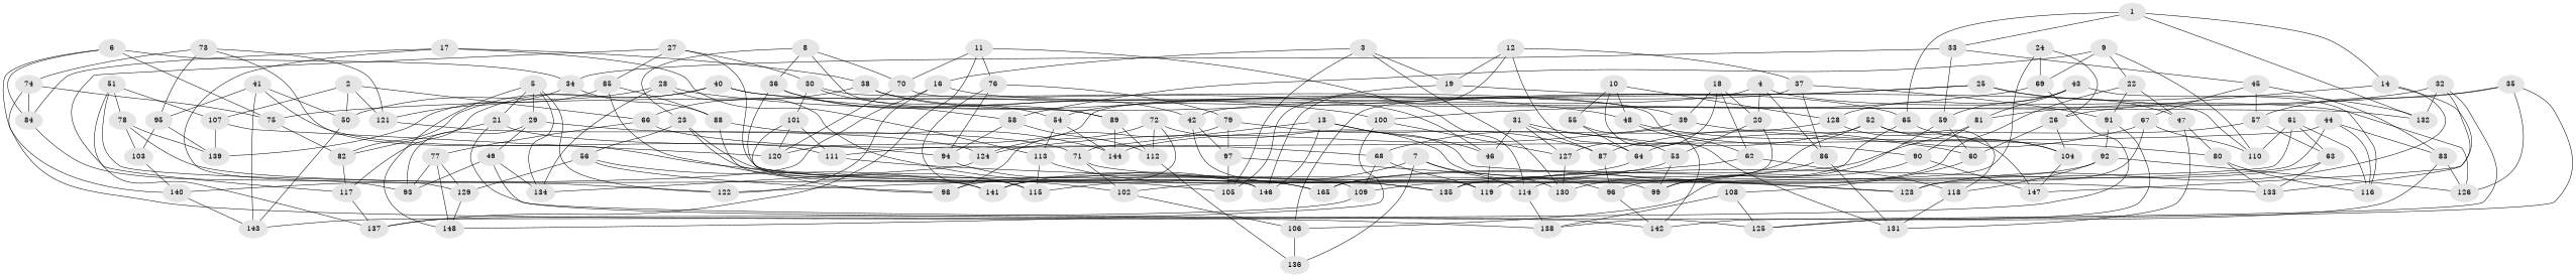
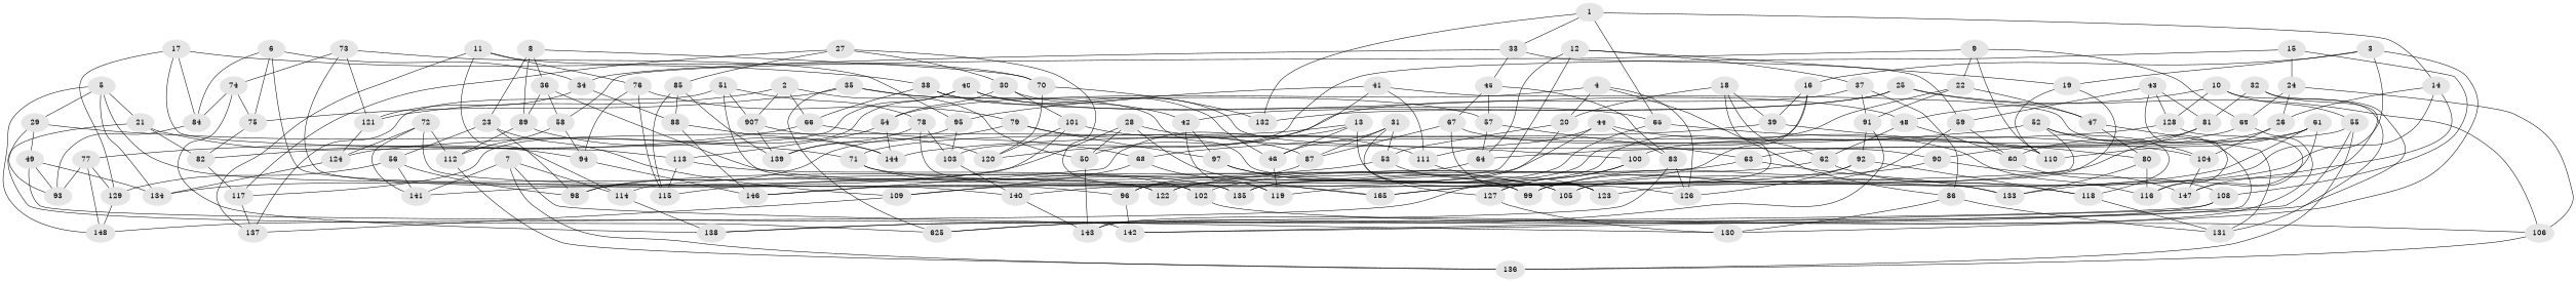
  graph {
    node [color=gray90 style=filled]
    1
    14
    33
    65
    132
    123
    26
    133
    34
    45
    59
    104
    96
    2
    50
    66
-   107
+   107 [label=907]
    121
    143
    68
    77
    120
    139
    124
    3
    16
    19
    105
    130
    122
    140
    39
    110
    4
    20
    54
    86
    126
    53
    135
    113
    144
    131
    5
    21
    134
    148
    29
    82
    94
-   125
+   125 [label=625]
    6
    75
    84
    88
    93
    7
    114
    136
    141
    138
    8
    23
    36
    70
    89
    56
    98
    109
    58
    112
    9
    22
    69
    47
    91
    100
    10
    48
    55
    128
    62
    60
    64
    142
    147
    11
    76
    137
    115
    79
    12
    37
    146
    13
    46
    71
    119
    102
+   15
    24
    103
    108
    106
    49
    80
    17
    38
    129
    42
    18
    127
    118
    99
    117
    92
    25
    97
    27
    30
    85
    90
    101
    28
    n125 [label=165]
    111
    31
    87
    32
    81
    57
    83
    67
    35
    63
    116
    40
    41
    95
    43
    44
    51
    78
    52
    61
    72
    73
    74
    1 -- 14
    1 -- 33
    1 -- 65
    1 -- 132
    14 -- 123
    14 -- 26
    14 -- 133
    33 -- 34
    33 -- 45
    33 -- 59
    65 -- 104
    65 -- 96
    26 -- 104
    26 -- 60
    34 -- 121
    34 -- 88
    45 -- 57
    45 -- 83
    45 -- 67
    59 -- 60
    59 -- 99
    104 -- 147
    96 -- 142
    2 -- 50
    2 -- 66
    2 -- 107
    2 -- 121
    50 -- 143
    66 -- 68
    66 -- 77
    107 -- 120
    107 -- 139
    121 -- 124
    68 -- 109
    68 -- 119
    77 -- 148
    77 -- 93
    77 -- 129
    124 -- 134
    3 -- 16
    3 -- 19
    3 -- 105
    3 -- 130
    16 -- 122
    16 -- 140
    16 -- 39
    19 -- 105
    19 -- 110
    140 -- 143
    39 -- 124
    39 -- 80
    4 -- 20
    4 -- 54
    4 -- 86
    4 -- 126
    20 -- 53
    20 -- 135
    54 -- 113
    54 -- 144
    86 -- 130
    86 -- 131
    53 -- 115
    53 -- 99
    113 -- 135
    113 -- 115
    5 -- 122
    5 -- 21
    5 -- 134
    5 -- 148
    5 -- 29
    21 -- 82
    21 -- 94
    21 -- 125
    29 -- 93
    29 -- 71
    29 -- 49
    82 -- 117
    94 -- 146
    6 -- 34
    6 -- 140
    6 -- 75
    6 -- 84
    75 -- 82
    84 -- 93
    88 -- 144
    88 -- 146
    7 -- 130
    7 -- 114
    7 -- 136
    7 -- 141
    114 -- 138
    8 -- 23
    8 -- 36
    8 -- 70
    8 -- 89
    23 -- 56
    23 -- 98
    23 -- 109
    36 -- 105
    36 -- 89
    36 -- 58
    70 -- 132
    70 -- 120
    89 -- 144
    89 -- 112
    56 -- 141
    56 -- 98
    56 -- 129
    109 -- 137
    58 -- 94
    58 -- 112
    112 -- 136
    9 -- 110
    9 -- 58
    9 -- 22
    9 -- 69
    22 -- 135
    22 -- 47
    22 -- 91
    69 -- 143
    69 -- 100
    47 -- 131
    47 -- 80
    91 -- 125
    91 -- 92
    100 -- 148
    100 -- 127
    10 -- 131
    10 -- 48
    10 -- 55
    10 -- 128
    48 -- 62
    48 -- 60
+   55 -- 136
    55 -- 64
    55 -- 142
    128 -- 144
    128 -- 147
    62 -- 122
    62 -- 118
    60 -- 108
    64 -- 98
    11 -- 114
    11 -- 70
    11 -- 76
    11 -- 137
    76 -- 94
    76 -- 115
    76 -- 79
    79 -- 98
    79 -- 97
    79 -- 87
    12 -- 19
    12 -- 64
    12 -- 37
    12 -- 146
    37 -- 120
    37 -- 86
    37 -- 91
    13 -- 123
    13 -- 146
    13 -- 46
    13 -- 71
    46 -- 119
    71 -- 133
    71 -- 102
    102 -- 106
+   15 -- 24
+   15 -- 103
+   15 -- 108
    24 -- 26
    24 -- 69
    24 -- 106
    103 -- 140
    108 -- 125
    108 -- 138
    106 -- 136
    49 -- 134
    49 -- 93
    49 -- 142
    80 -- 133
    80 -- 116
    17 -- 113
    17 -- 84
    17 -- 38
    17 -- 129
    38 -- 65
    38 -- 66
    38 -- 42
    129 -- 148
    42 -- 119
    42 -- 97
    18 -- 39
    18 -- 20
    18 -- 62
    18 -- 127
    127 -- 130
    118 -- 131
    117 -- 137
    92 -- 126
    92 -- 118
    92 -- n125
    25 -- 132
    25 -- 47
    25 -- 106
    25 -- 42
    97 -- 105
    97 -- 99
    27 -- 135
    27 -- 117
    27 -- 30
    27 -- 85
    30 -- 54
    30 -- 90
    30 -- 101
    85 -- 139
    85 -- 88
    85 -- 115
    90 -- 147
    90 -- 99
    101 -- 120
    101 -- 141
    101 -- 111
    28 -- 50
    28 -- 134
    28 -- 100
    28 -- n125
    111 -- 123
    31 -- 53
    31 -- 46
    31 -- 127
    31 -- 87
    87 -- 96
-   32 -- 132
    32 -- 142
    32 -- 147
    32 -- 81
    81 -- 90
    81 -- n125
    57 -- 64
    57 -- 63
    83 -- 126
    83 -- 138
    67 -- 123
    67 -- 110
    67 -- 87
    35 -- 126
    35 -- 125
    35 -- 75
    35 -- 57
    63 -- 133
    63 -- 114
    40 -- 82
    40 -- 48
    40 -- 46
    40 -- 117
    41 -- 50
    41 -- 143
    41 -- 111
    41 -- 95
    95 -- 139
    95 -- 103
    43 -- 59
    43 -- 128
    43 -- 81
    43 -- 116
    44 -- 109
    44 -- 111
    44 -- 83
    44 -- 116
    51 -- 107
    51 -- 122
    51 -- 137
    51 -- 78
    78 -- 139
    78 -- 103
    78 -- n125
    52 -- 104
    52 -- 68
    52 -- 119
    52 -- 118
    61 -- 110
    61 -- 102
    61 -- 63
    61 -- 116
    72 -- 96
    72 -- 124
    72 -- 141
    72 -- 112
    73 -- 121
    73 -- 102
    73 -- 95
    73 -- 74
    74 -- 75
    74 -- 84
    74 -- 138
  }
